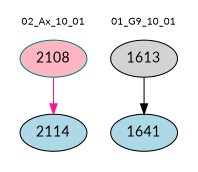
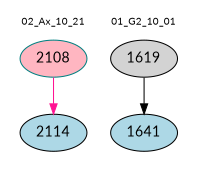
  digraph {
    fontname=Lato
    node [color=black fillcolor=lightblue fontname=Lato style=filled]
    edge [fontname=Lato]
    n1 [color=teal fillcolor=lightpink label=2108]
    n2 [label=2114]
-   n3 [fillcolor=lightgrey label=1613]
+   n3 [fillcolor=lightgrey label=1619]
    n4 [label=1641]
    subgraph cluster_1 {
      color=white
      fontsize=10
-     label="02_Ax_10_01"
+     label="02_Ax_10_21"
      n1
      n2
    }
    subgraph cluster_2 {
      color=white
      fontsize=10
-     label="01_G9_10_01"
+     label="01_G2_10_01"
      n3
      n4
    }
    n1 -> n2 [color=deeppink]
    n3 -> n4 [color=black]
  }
